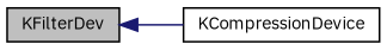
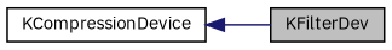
  digraph {
    rankdir=LR
    fontname="IBM Plex Sans"
    node [color=black fontname="IBM Plex Sans" fontsize=10 shape=record style=filled]
    n1 [fillcolor=grey75 fontcolor=black height=0.2 label=KFilterDev width=0.4]
    n2 [fillcolor=white height=0.2 label=KCompressionDevice width=0.4]
-   n1 -> n2 [color=midnightblue dir=back fontname="IBM Plex Sans" fontsize=10 labelfontname=Helvetica labelfontsize=10 style=solid]
+   n2 -> n1 [color=midnightblue dir=back fontname="IBM Plex Sans" fontsize=10 labelfontname=Helvetica labelfontsize=10 style=solid]
  }
